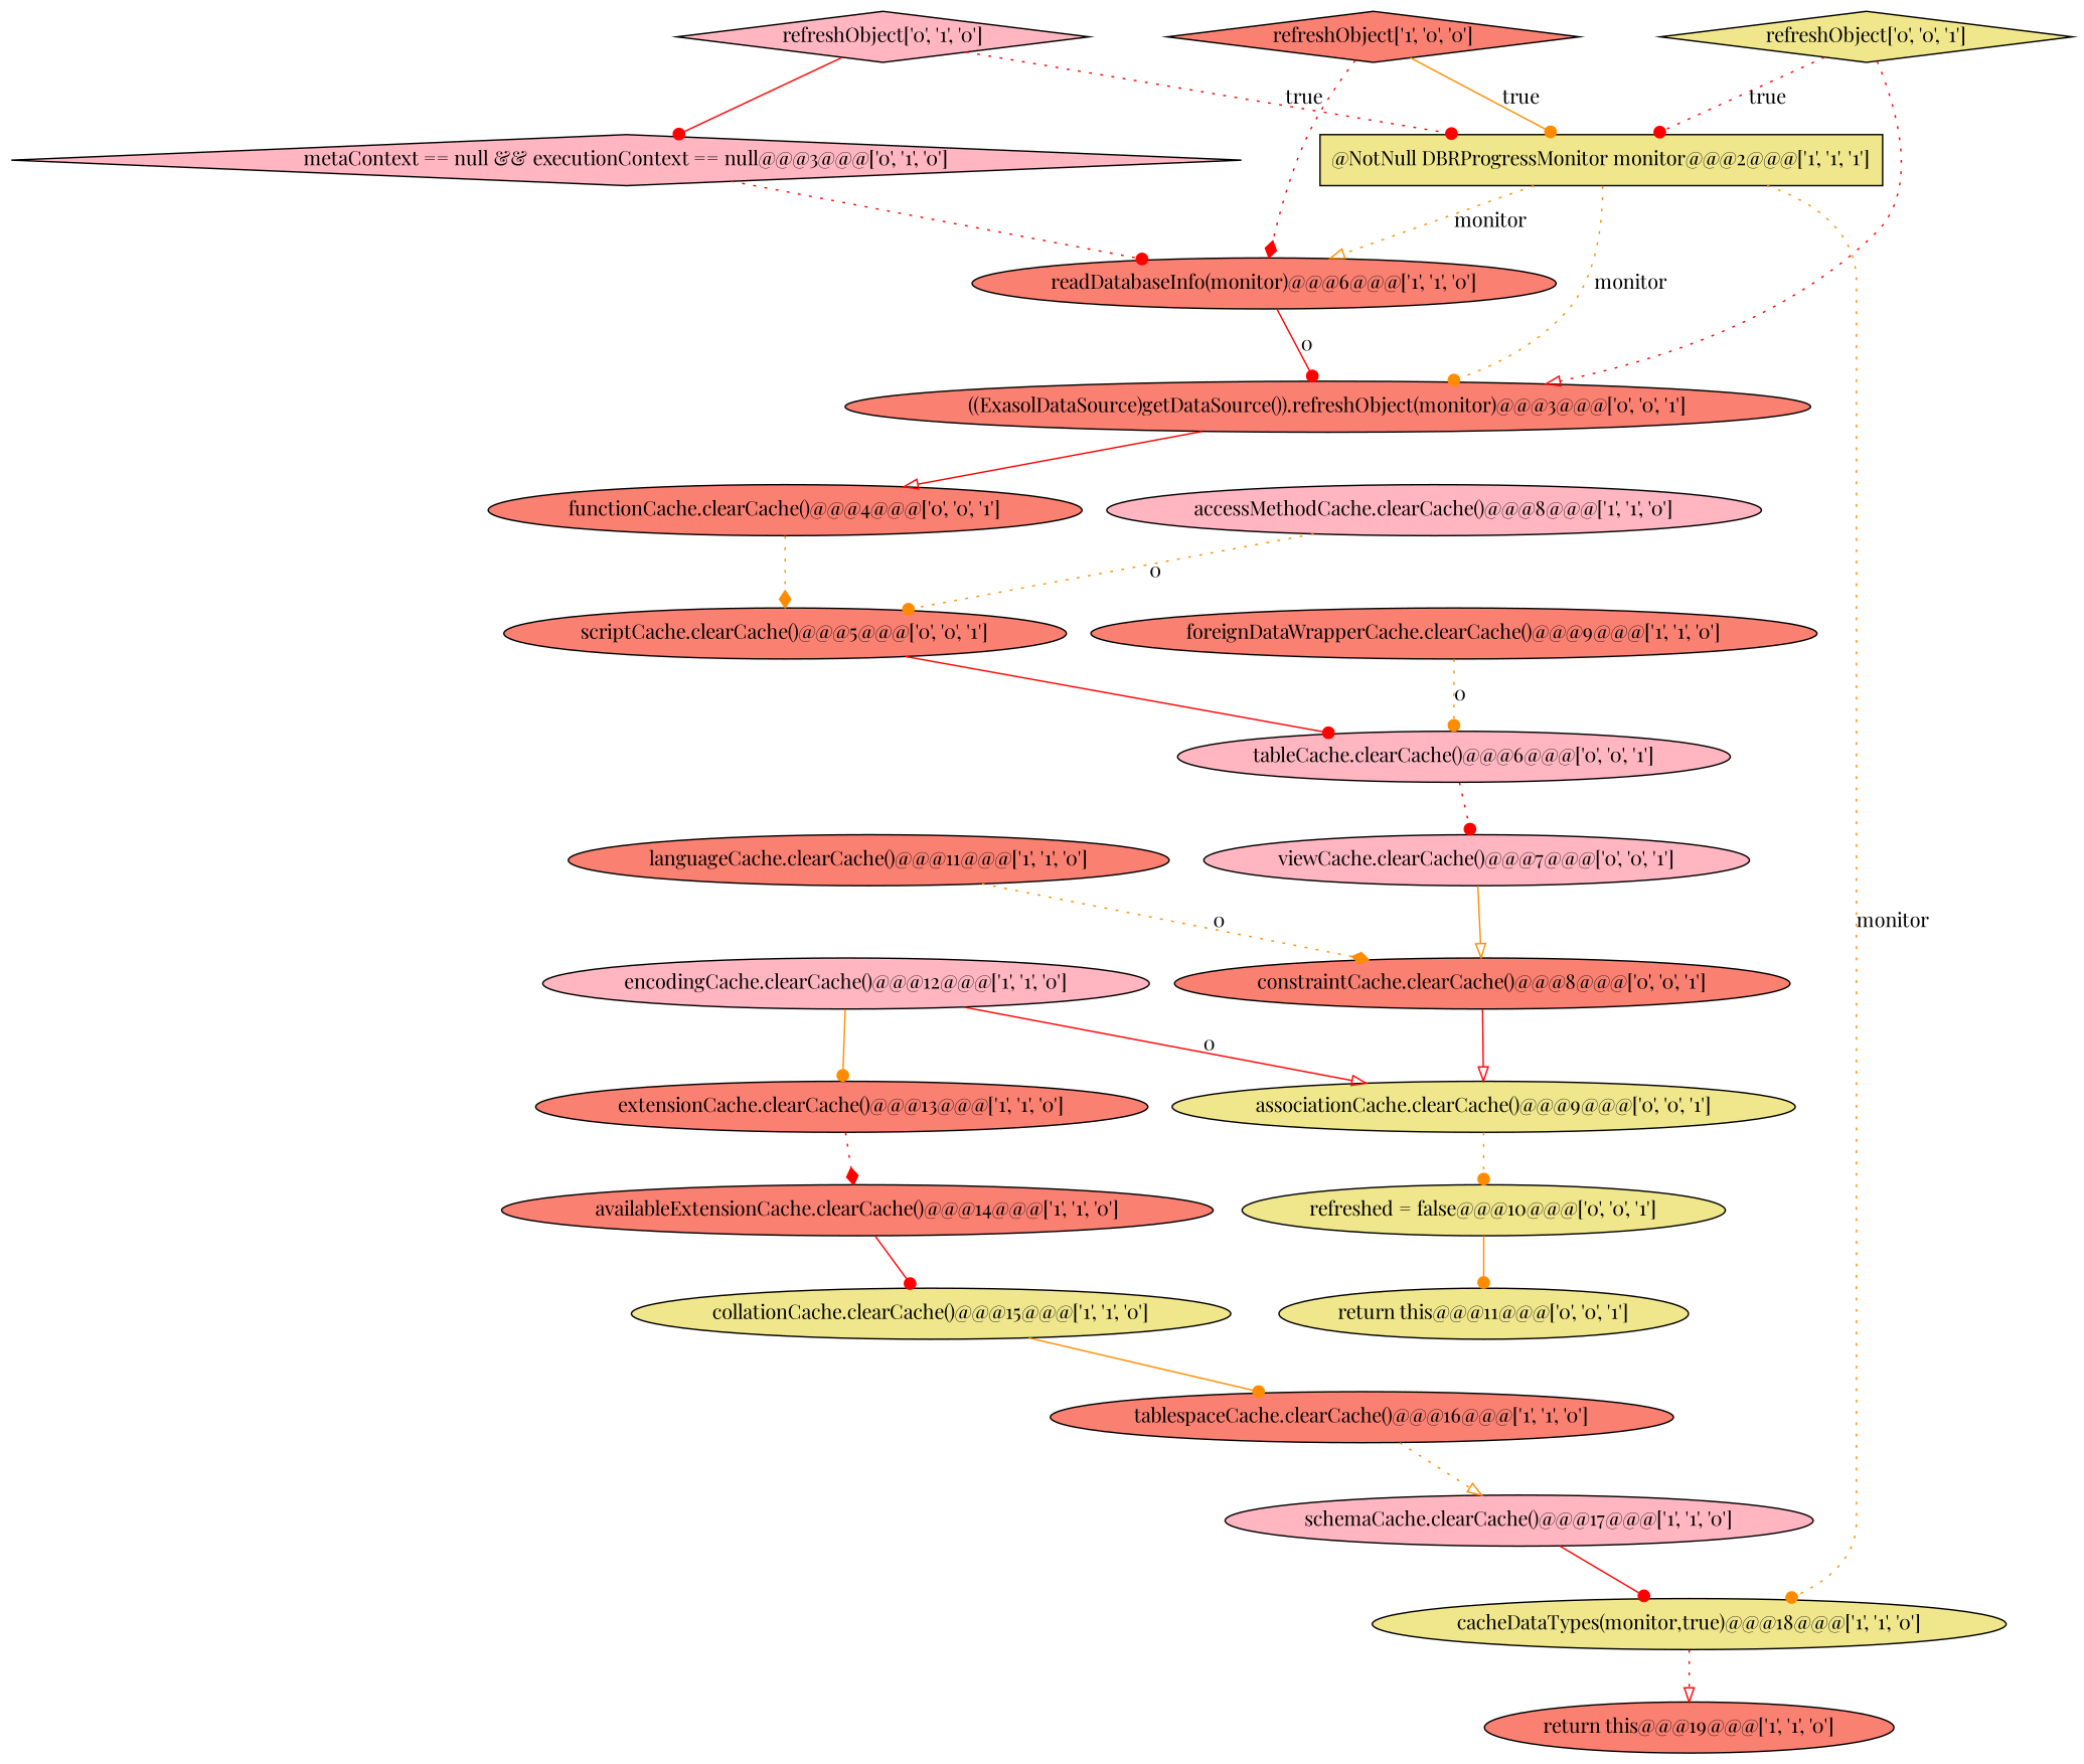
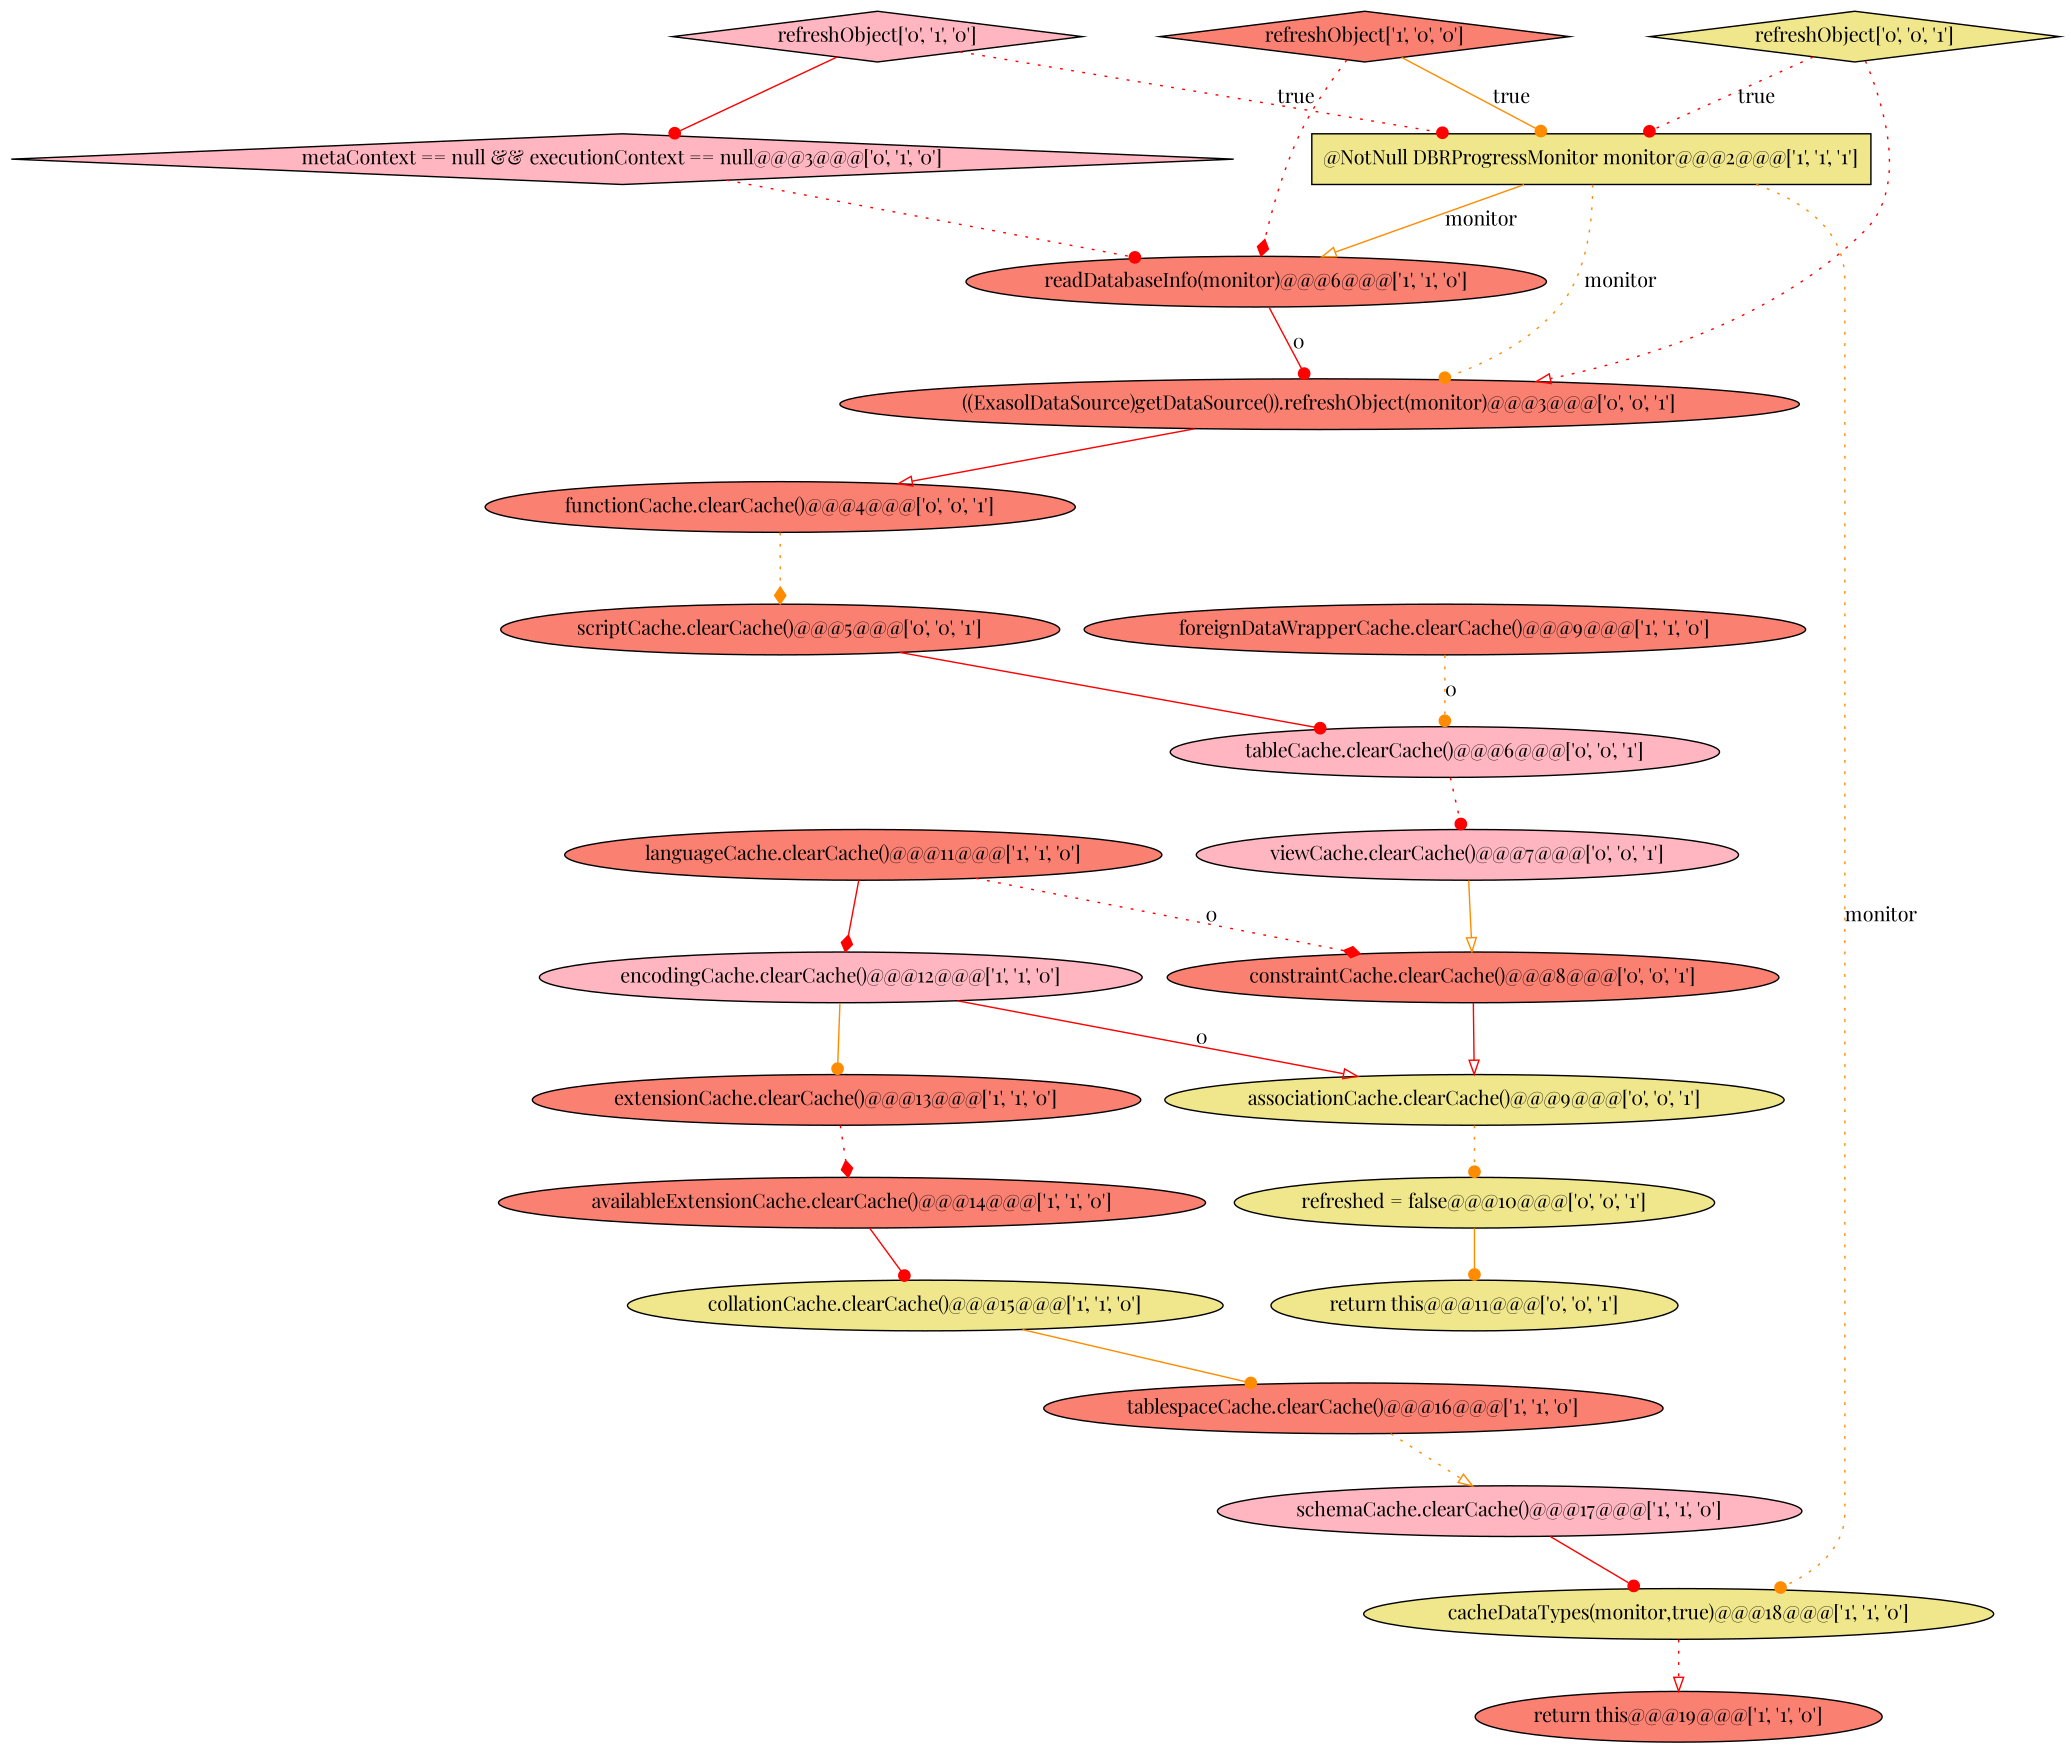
  digraph {
    fontname="Playfair Display"
    node [fillcolor=salmon fontname="Playfair Display" shape=ellipse style=filled]
    edge [arrowhead=dot color=red fontname="Playfair Display" style=dotted]
    n1 [fillcolor=khaki label="collationCache.clearCache()@@@15@@@['1', '1', '0']"]
    n2 [label="tablespaceCache.clearCache()@@@16@@@['1', '1', '0']"]
    n3 [fillcolor=lightpink label="schemaCache.clearCache()@@@17@@@['1', '1', '0']"]
    n4 [label="((ExasolDataSource)getDataSource()).refreshObject(monitor)@@@3@@@['0', '0', '1']"]
    n5 [label="functionCache.clearCache()@@@4@@@['0', '0', '1']"]
    n6 [label="scriptCache.clearCache()@@@5@@@['0', '0', '1']"]
-   n7 [fillcolor=lightpink label="accessMethodCache.clearCache()@@@8@@@['1', '1', '0']"]
    n8 [fillcolor=khaki label="refreshed = false@@@10@@@['0', '0', '1']"]
    n9 [fillcolor=khaki label="return this@@@11@@@['0', '0', '1']"]
    n10 [label="readDatabaseInfo(monitor)@@@6@@@['1', '1', '0']"]
    n11 [fillcolor=lightpink label="tableCache.clearCache()@@@6@@@['0', '0', '1']"]
    n12 [fillcolor=lightpink label="viewCache.clearCache()@@@7@@@['0', '0', '1']"]
    n13 [label="constraintCache.clearCache()@@@8@@@['0', '0', '1']"]
    n14 [label="foreignDataWrapperCache.clearCache()@@@9@@@['1', '1', '0']"]
    n15 [label="return this@@@19@@@['1', '1', '0']"]
    n16 [fillcolor=khaki label="@NotNull DBRProgressMonitor monitor@@@2@@@['1', '1', '1']" shape=box]
    n17 [fillcolor=khaki label="cacheDataTypes(monitor,true)@@@18@@@['1', '1', '0']"]
    n18 [label="languageCache.clearCache()@@@11@@@['1', '1', '0']"]
    n19 [fillcolor=lightpink label="encodingCache.clearCache()@@@12@@@['1', '1', '0']"]
    n20 [label="availableExtensionCache.clearCache()@@@14@@@['1', '1', '0']"]
    n21 [fillcolor=khaki label="associationCache.clearCache()@@@9@@@['0', '0', '1']"]
    n22 [fillcolor=lightpink label="refreshObject['0', '1', '0']" shape=diamond]
    n23 [fillcolor=lightpink label="metaContext == null && executionContext == null@@@3@@@['0', '1', '0']" shape=diamond]
    n24 [label="refreshObject['1', '0', '0']" shape=diamond]
    n25 [label="extensionCache.clearCache()@@@13@@@['1', '1', '0']"]
    n26 [fillcolor=khaki label="refreshObject['0', '0', '1']" shape=diamond]
    n1 -> n2 [color=darkorange style=solid]
    n2 -> n3 [arrowhead=onormal color=darkorange]
    n3 -> n17 [style=solid]
    n4 -> n5 [arrowhead=onormal style=solid]
    n5 -> n6 [arrowhead=diamond color=darkorange]
    n6 -> n11 [style=solid]
-   n7 -> n6 [color=darkorange label=0]
    n8 -> n9 [color=darkorange style=solid]
    n10 -> n4 [label=0 style=solid]
    n11 -> n12
    n12 -> n13 [arrowhead=onormal color=darkorange style=solid]
    n13 -> n21 [arrowhead=onormal style=solid]
    n14 -> n11 [color=darkorange label=0]
    n16 -> n4 [color=darkorange label=monitor]
-   n16 -> n10 [arrowhead=onormal color=darkorange label=monitor]
+   n16 -> n10 [arrowhead=onormal color=darkorange label=monitor style=solid]
    n16 -> n17 [color=darkorange label=monitor]
    n17 -> n15 [arrowhead=onormal]
-   n18 -> n13 [arrowhead=diamond color=darkorange label=0]
+   n18 -> n13 [arrowhead=diamond label=0]
+   n18 -> n19 [arrowhead=diamond style=solid]
    n19 -> n21 [arrowhead=onormal label=0 style=solid]
    n19 -> n25 [color=darkorange style=solid]
    n20 -> n1 [style=solid]
    n21 -> n8 [color=darkorange]
    n22 -> n16 [label=true]
    n22 -> n23 [style=solid]
    n23 -> n10
    n24 -> n10 [arrowhead=diamond]
    n24 -> n16 [color=darkorange label=true style=solid]
    n25 -> n20 [arrowhead=diamond]
    n26 -> n4 [arrowhead=onormal]
    n26 -> n16 [label=true]
  }
